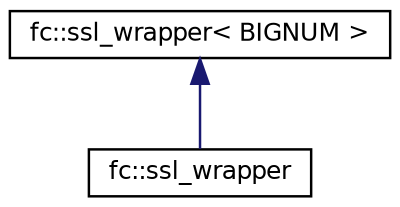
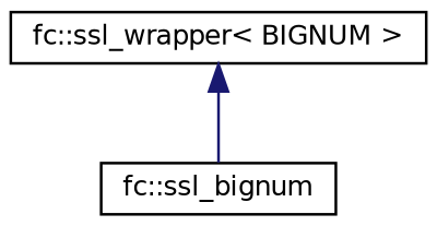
  digraph {
    rankdir=TB
    node [color=black fillcolor=white fontname=Helvetica fontsize=10 shape=record style=filled]
    n1 [height=0.2 label="fc::ssl_wrapper\< BIGNUM \>" width=0.4]
-   n2 [height=0.2 label="fc::ssl_wrapper" width=0.4]
+   n2 [height=0.2 label="fc::ssl_bignum" width=0.4]
    n1 -> n2 [color=midnightblue dir=back fontname=Helvetica fontsize=10 labelfontname=Helvetica labelfontsize=10 style=solid]
  }
